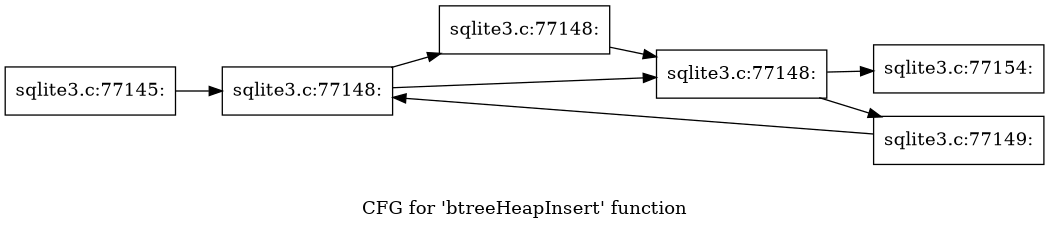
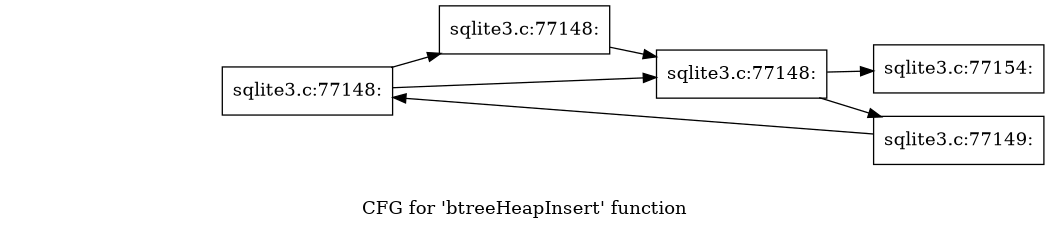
  digraph {
    label="CFG for 'btreeHeapInsert' function"
    rankdir=LR
    node [shape=record]
-   n1 [label="{sqlite3.c:77145:}"]
    n2 [label="{sqlite3.c:77148:}"]
    n3 [label="{sqlite3.c:77148:}"]
    n4 [label="{sqlite3.c:77148:}"]
    n5 [label="{sqlite3.c:77149:}"]
    n6 [label="{sqlite3.c:77154:}"]
-   n1 -> n2
    n2 -> n3
    n2 -> n4
    n3 -> n4
    n4 -> n5
    n4 -> n6
    n5 -> n2
  }
